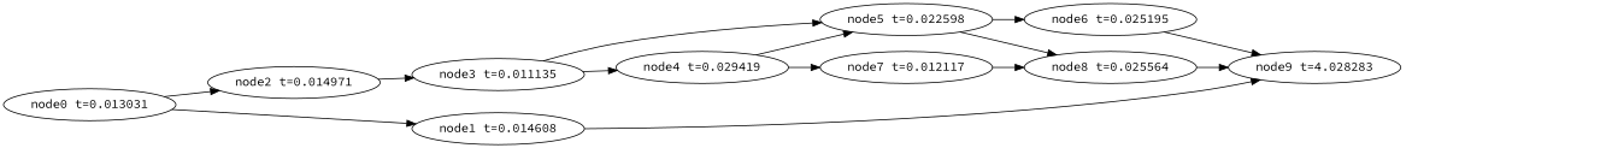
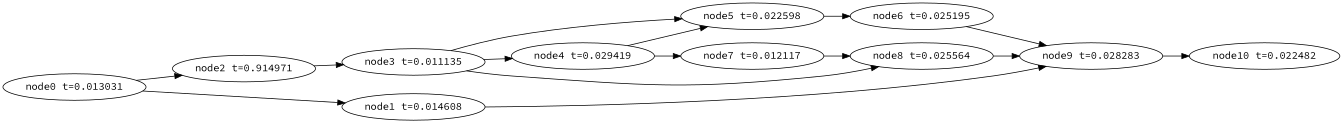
  digraph {
    fontname="Source Code Pro"
    rankdir=LR
    node [fontname="Source Code Pro"]
    edge [fontname="Source Code Pro"]
-   n2 [label="node9 t=4.028283"]
+   n1 [label="node10 t=0.022482"]
+   n2 [label="node9 t=0.028283"]
    n3 [label="node8 t=0.025564"]
    n4 [label="node7 t=0.012117"]
    n5 [label="node6 t=0.025195"]
    n6 [label="node5 t=0.022598"]
    n7 [label="node4 t=0.029419"]
    n8 [label="node3 t=0.011135"]
-   n9 [label="node2 t=0.014971"]
+   n9 [label="node2 t=0.914971"]
    n10 [label="node1 t=0.014608"]
    n11 [label="node0 t=0.013031"]
+   n2 -> n1
    n3 -> n2
    n4 -> n3
    n5 -> n2
-   n6 -> n3
+   n8 -> n3
    n6 -> n5
    n7 -> n4
    n7 -> n6
    n8 -> n6
    n8 -> n7
    n9 -> n8
    n10 -> n2
    n11 -> n9
    n11 -> n10
  }
